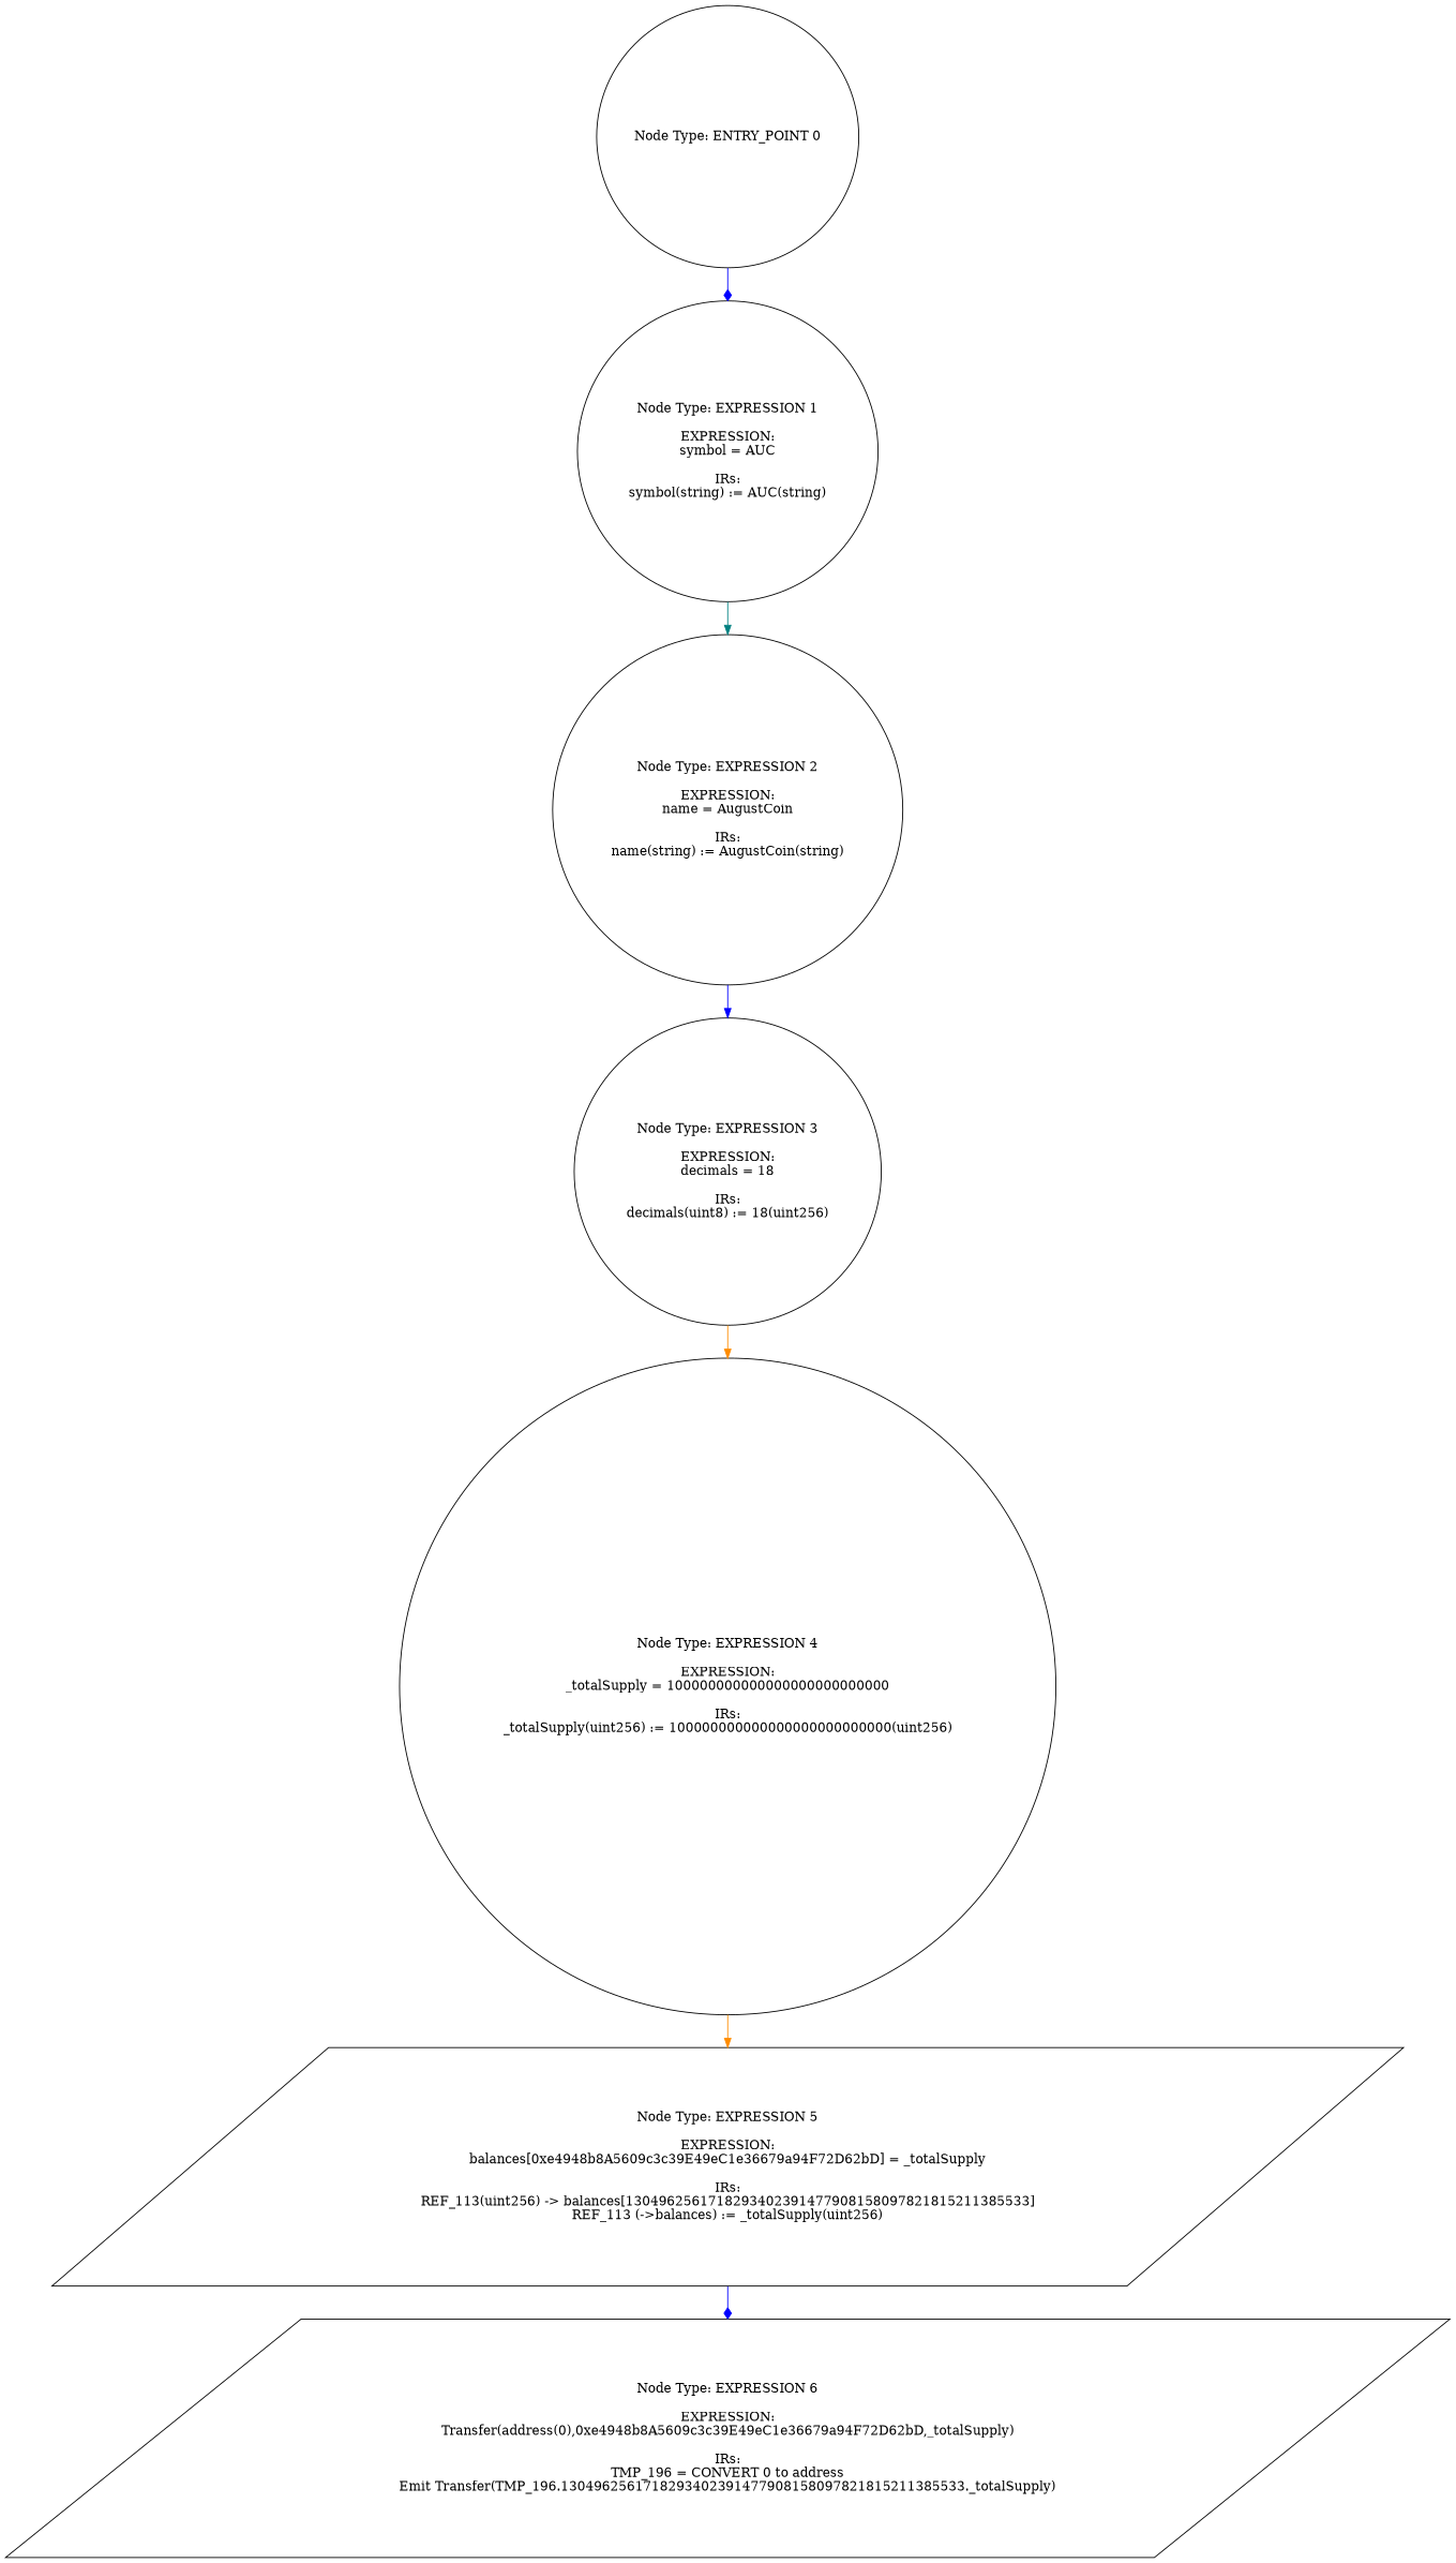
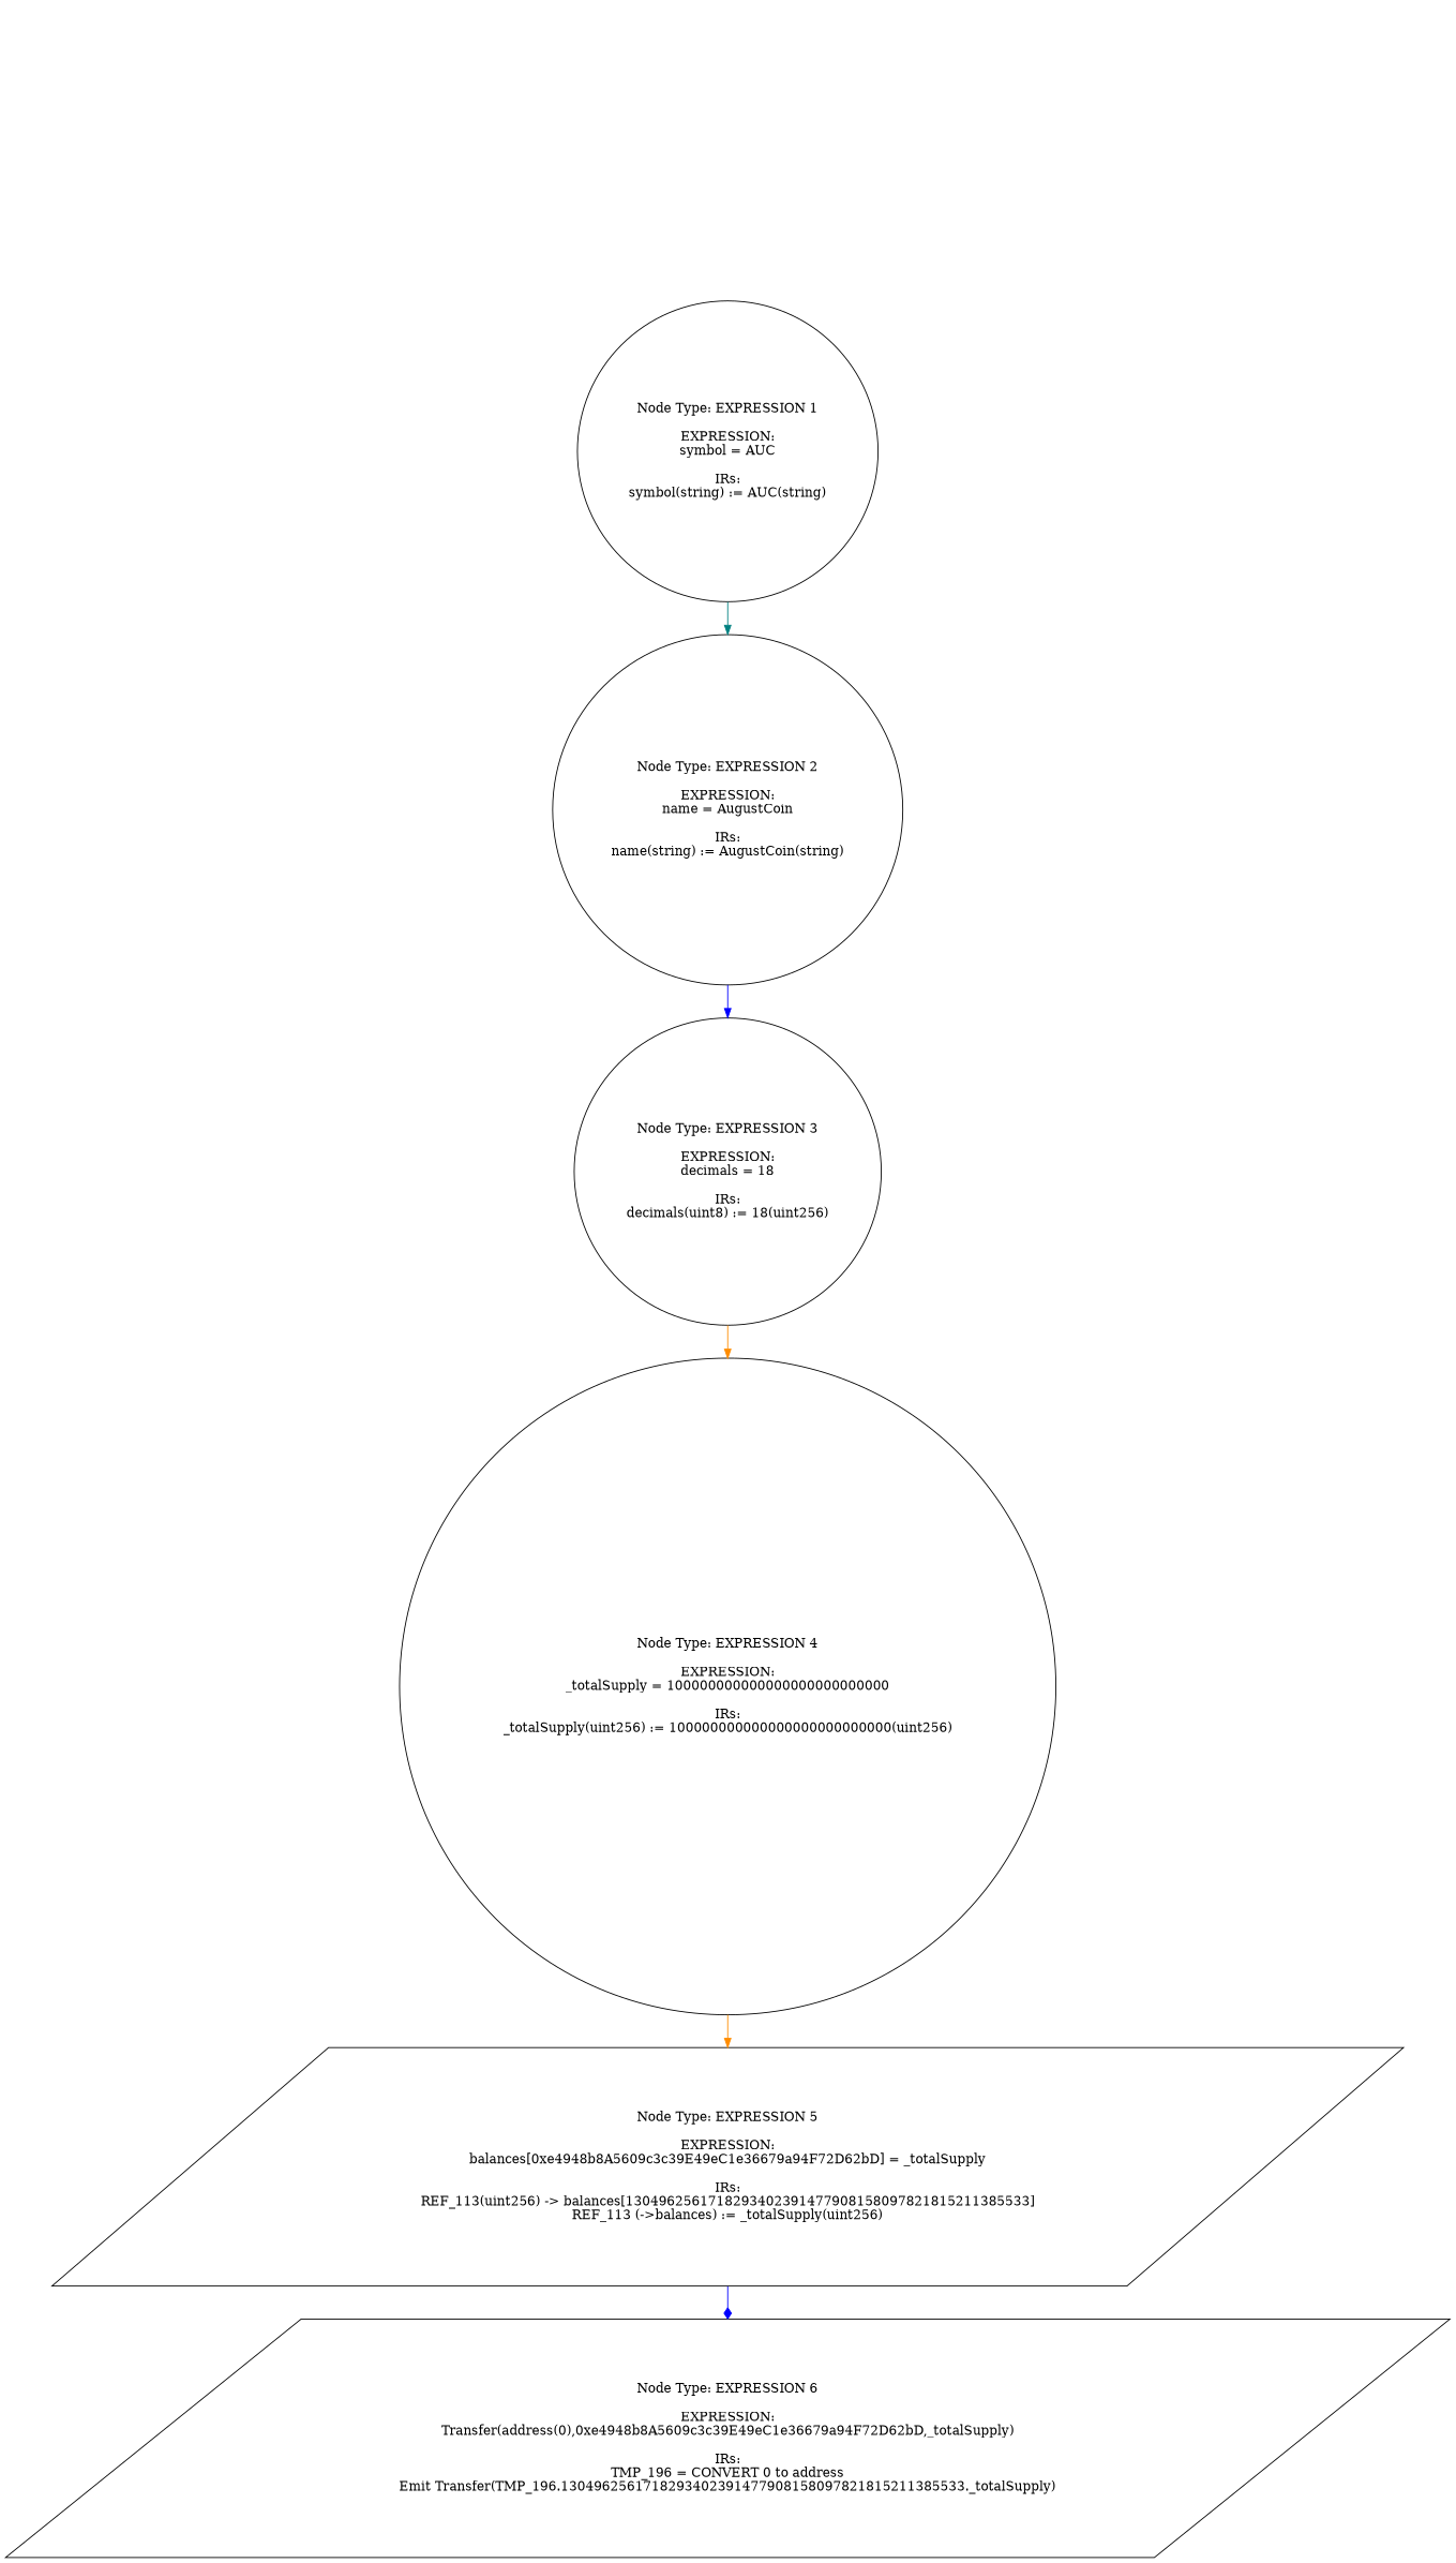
  digraph {
    node [shape=circle]
    edge [color=blue arrowhead=normal]
-   n1 [label="Node Type: ENTRY_POINT 0\n"]
    n2 [label="Node Type: EXPRESSION 1\n\nEXPRESSION:\nsymbol = AUC\n\nIRs:\nsymbol(string) := AUC(string)"]
    n3 [label="Node Type: EXPRESSION 2\n\nEXPRESSION:\nname = AugustCoin\n\nIRs:\nname(string) := AugustCoin(string)"]
    n4 [label="Node Type: EXPRESSION 3\n\nEXPRESSION:\ndecimals = 18\n\nIRs:\ndecimals(uint8) := 18(uint256)"]
    n5 [label="Node Type: EXPRESSION 4\n\nEXPRESSION:\n_totalSupply = 100000000000000000000000000\n\nIRs:\n_totalSupply(uint256) := 100000000000000000000000000(uint256)"]
    n6 [label="Node Type: EXPRESSION 5\n\nEXPRESSION:\nbalances[0xe4948b8A5609c3c39E49eC1e36679a94F72D62bD] = _totalSupply\n\nIRs:\nREF_113(uint256) -> balances[1304962561718293402391477908158097821815211385533]\nREF_113 (->balances) := _totalSupply(uint256)" shape=parallelogram]
    n7 [label="Node Type: EXPRESSION 6\n\nEXPRESSION:\nTransfer(address(0),0xe4948b8A5609c3c39E49eC1e36679a94F72D62bD,_totalSupply)\n\nIRs:\nTMP_196 = CONVERT 0 to address\nEmit Transfer(TMP_196.1304962561718293402391477908158097821815211385533._totalSupply)" shape=parallelogram]
-   n1 -> n2 [arrowhead=diamond]
    n2 -> n3 [color=teal]
    n3 -> n4
    n4 -> n5 [color=darkorange]
    n5 -> n6 [color=darkorange]
    n6 -> n7 [arrowhead=diamond]
  }
